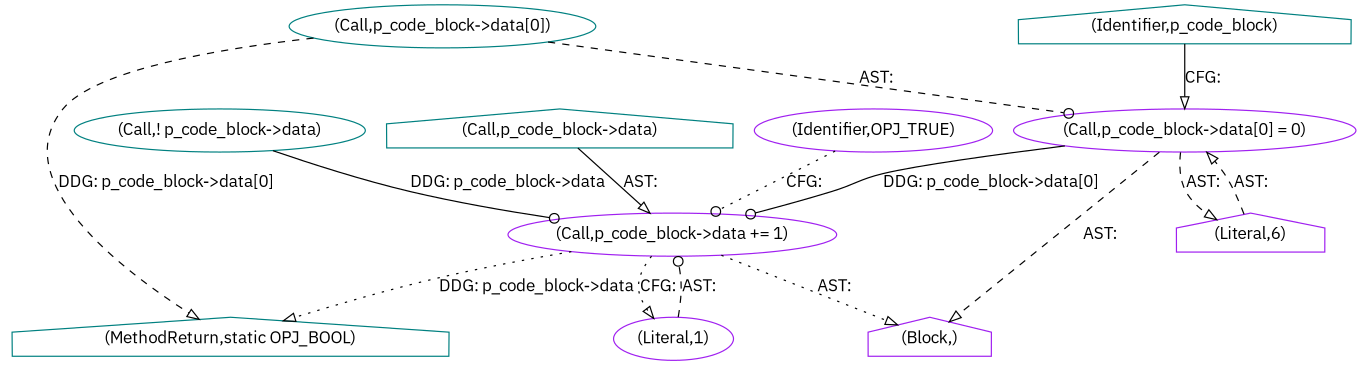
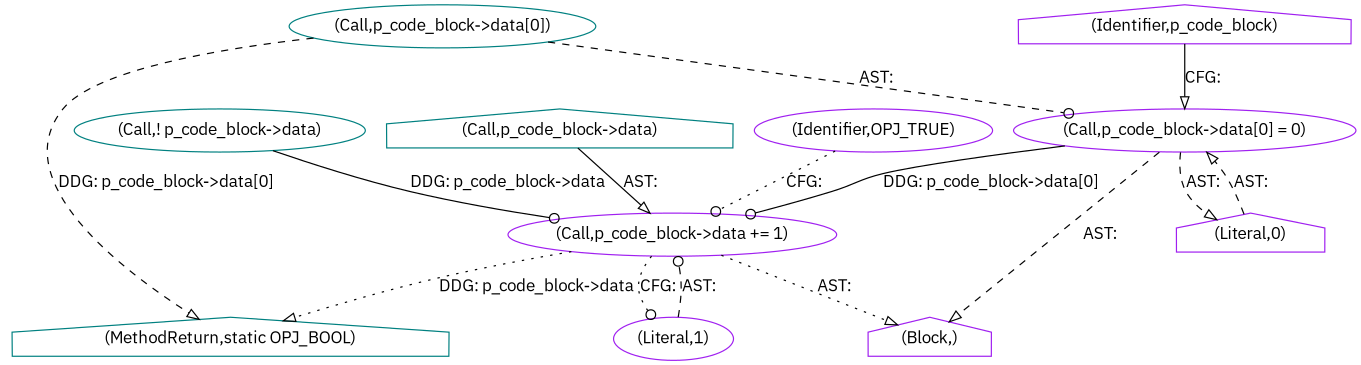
  digraph {
    fontname="IBM Plex Sans"
    node [color=purple fontname="IBM Plex Sans" shape=ellipse]
    edge [arrowhead=onormal fontname="IBM Plex Sans" style=dashed]
    n1 [label="(Call,p_code_block->data[0] = 0)"]
    n2 [label="(Call,p_code_block->data += 1)"]
-   n3 [label="(Literal,6)" shape=house]
+   n3 [label="(Literal,0)" shape=house]
    n4 [label="(Block,)" shape=house]
    n5 [color=teal label="(MethodReturn,static OPJ_BOOL)" shape=house]
    n6 [label="(Literal,1)"]
    n7 [color=teal label="(Call,! p_code_block->data)"]
    n8 [color=teal label="(Call,p_code_block->data)" shape=house]
    n9 [label="(Identifier,OPJ_TRUE)"]
-   n10 [color=teal label="(Identifier,p_code_block)" shape=house]
+   n10 [label="(Identifier,p_code_block)" shape=house]
    n11 [color=teal label="(Call,p_code_block->data[0])"]
    n1 -> n2 [arrowhead=odot label="DDG: p_code_block->data[0]" style=solid]
    n1 -> n3 [label="AST: "]
    n1 -> n4 [label="AST: "]
    n2 -> n4 [label="AST: " style=dotted]
    n2 -> n5 [label="DDG: p_code_block->data" style=dotted]
-   n2 -> n6 [label="CFG: " style=dotted]
+   n2 -> n6 [arrowhead=odot label="CFG: " style=dotted]
    n3 -> n1 [label="AST: "]
    n6 -> n2 [arrowhead=odot label="AST: "]
    n7 -> n2 [arrowhead=odot label="DDG: p_code_block->data" style=solid]
    n8 -> n2 [label="AST: " style=solid]
    n9 -> n2 [arrowhead=odot label="CFG: " style=dotted]
    n10 -> n1 [label="CFG: " style=solid]
    n11 -> n1 [arrowhead=odot label="AST: "]
    n11 -> n5 [label="DDG: p_code_block->data[0]"]
  }
